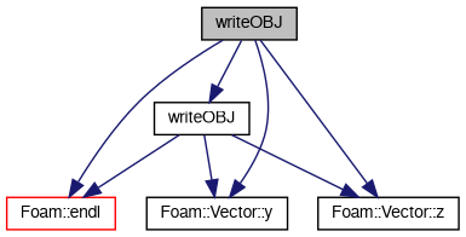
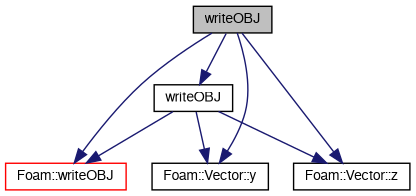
  digraph {
    rankdir=TB
    node [color=black fontname=FreeSans fontsize=10 shape=record]
    edge [color=midnightblue fontname=FreeSans fontsize=10 labelfontname=FreeSans labelfontsize=10 style=solid]
    n1 [fillcolor=grey75 fontcolor=black height=0.2 label=writeOBJ style=filled width=0.4]
-   n2 [color=red height=0.2 label="Foam::endl" width=0.4]
+   n2 [color=red height=0.2 label="Foam::writeOBJ" width=0.4]
    n3 [height=0.2 label=writeOBJ width=0.4]
    n4 [height=0.2 label="Foam::Vector::y" width=0.4]
    n5 [height=0.2 label="Foam::Vector::z" width=0.4]
    n1 -> n2
    n1 -> n3
    n1 -> n4
    n1 -> n5
    n3 -> n2
    n3 -> n4
    n3 -> n5
  }
